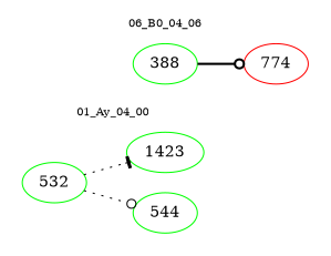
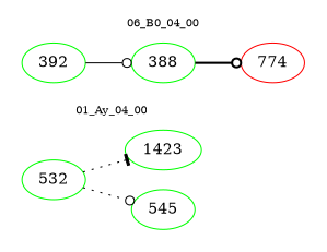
  digraph {
    rankdir=LR
    node [color=green]
    edge [arrowhead=odot color=black style=dotted]
-   n1 [label=544]
+   n1 [label=545]
    n2 [label=532]
    n3 [label=1423]
+   n4 [label=392]
    n5 [label=388]
    n6 [color=red label=774]
    subgraph cluster_1 {
      color=white
      fontsize=10
      label="01_Ay_04_00"
      n1
      n2
      n3
    }
    subgraph cluster_2 {
      color=white
      fontsize=10
-     label="06_B0_04_06"
+     label="06_B0_04_00"
+     n4
      n5
      n6
    }
    n2 -> n1
    n2 -> n3 [arrowhead=tee]
+   n4 -> n5 [style=solid]
    n5 -> n6 [style=bold]
  }
